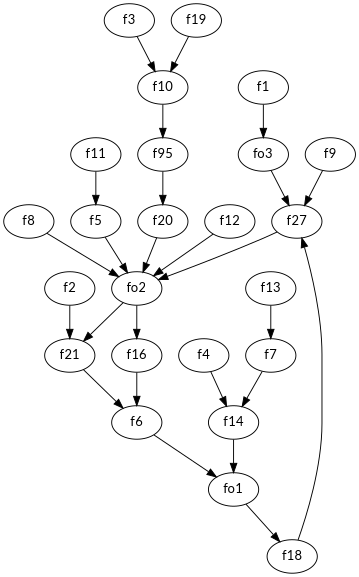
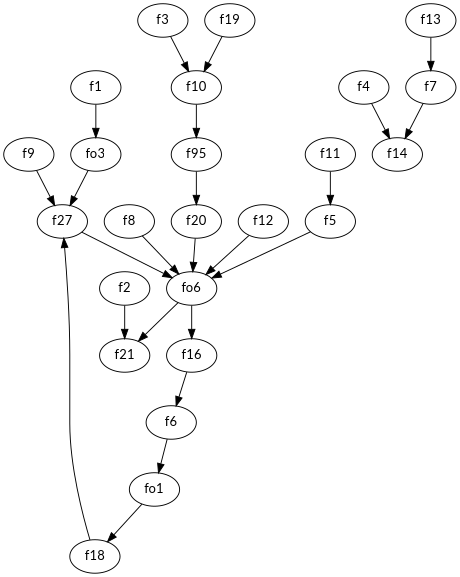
  strict digraph {
    fontname=Lato
    node [fontname=Lato]
    edge [fontname=Lato weight=2]
    f1
    fo3
    n3 [label=f27]
    f2
    f21
    f6
    f3
    f10
    n9 [label=f95]
    f4
    f14
    fo1
    f5
-   fo2
+   fo2 [label=fo6]
    f16
    f18
    f7
    f8
    f9
    f20
    f11
    f12
    f13
    f19
    f1 -> fo3
    fo3 -> n3
    n3 -> fo2
    f2 -> f21
-   f21 -> f6
    f6 -> fo1
    f3 -> f10
    f10 -> n9
    n9 -> f20
    f4 -> f14
-   f14 -> fo1
    fo1 -> f18
    f5 -> fo2
    fo2 -> f21
    fo2 -> f16
    f16 -> f6
    f18 -> n3
    f7 -> f14
    f8 -> fo2
    f9 -> n3
    f20 -> fo2
    f11 -> f5
    f12 -> fo2
    f13 -> f7
    f19 -> f10
  }
